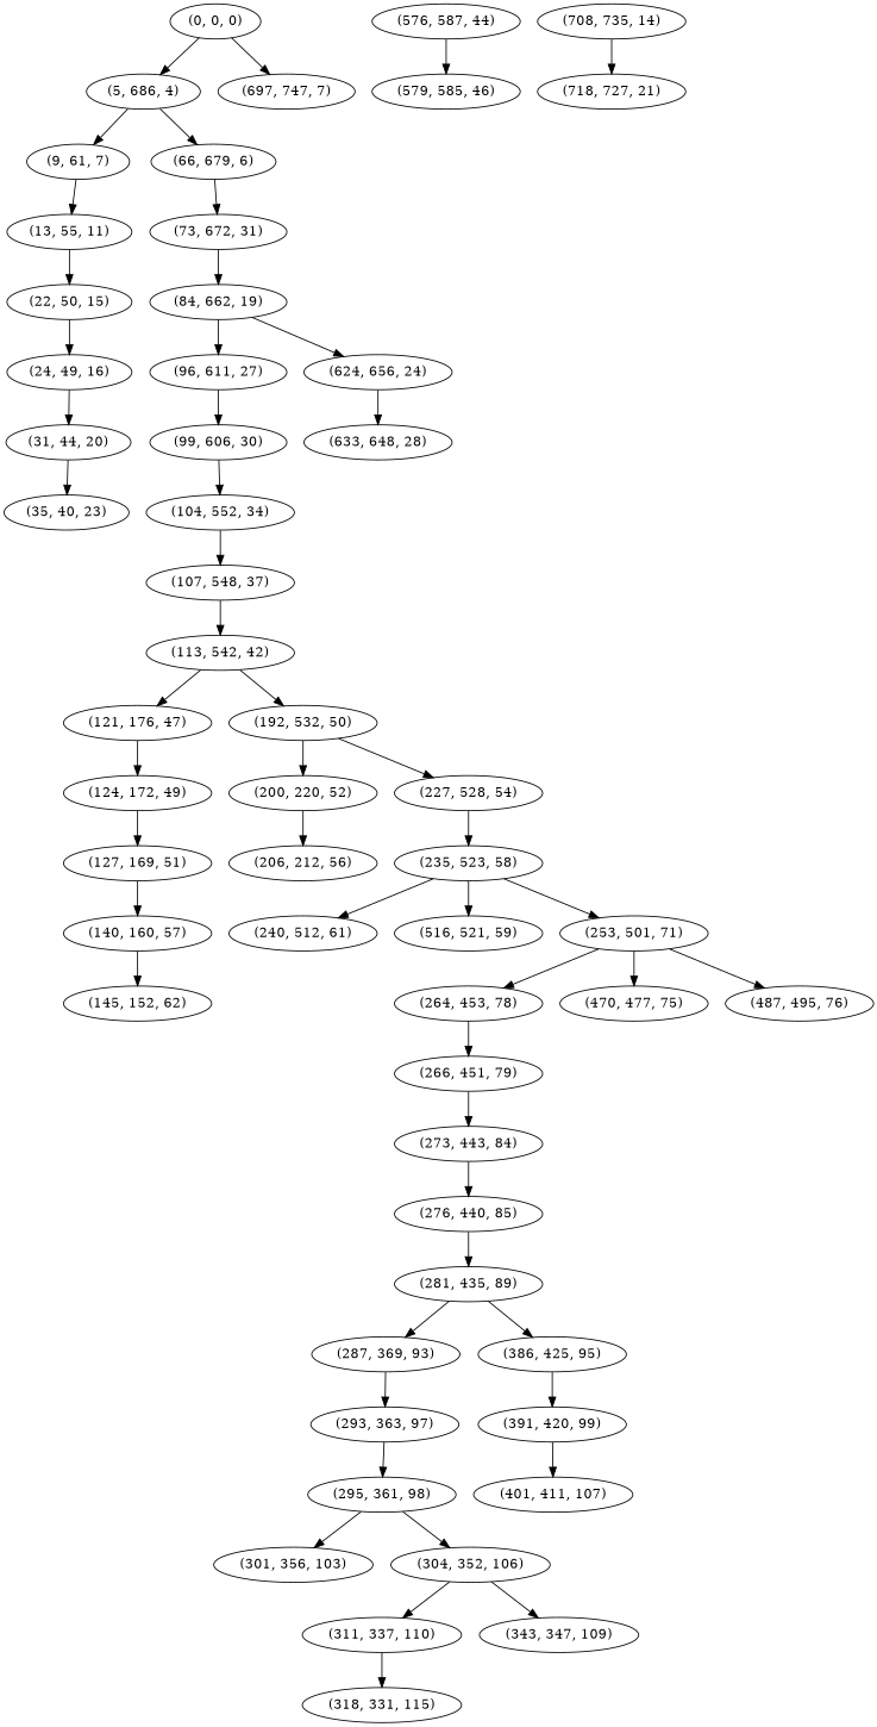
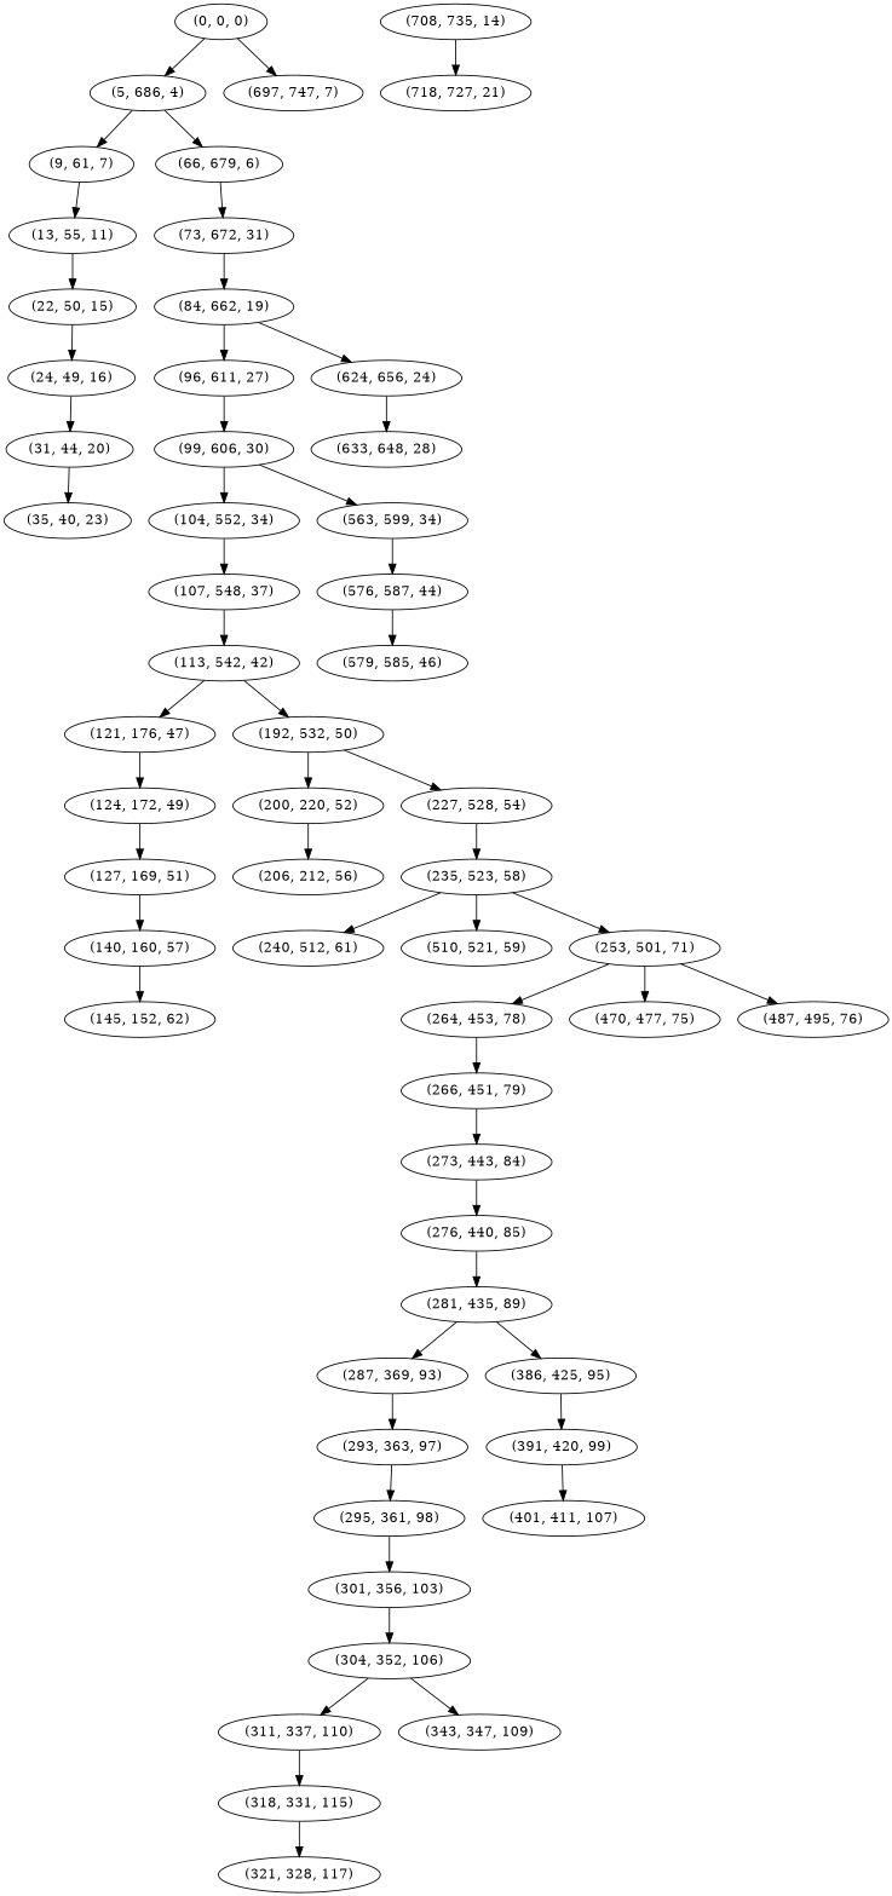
  digraph {
    "(0, 0, 0)"
    "(5, 686, 4)"
    "(697, 747, 7)"
    "(9, 61, 7)"
    "(66, 679, 6)"
    "(13, 55, 11)"
    n7 [label="(73, 672, 31)"]
    "(22, 50, 15)"
    "(24, 49, 16)"
    "(31, 44, 20)"
    "(35, 40, 23)"
    "(84, 662, 19)"
    "(96, 611, 27)"
    "(624, 656, 24)"
    "(99, 606, 30)"
    "(633, 648, 28)"
    "(104, 552, 34)"
+   "(563, 599, 34)"
    "(107, 548, 37)"
    "(576, 587, 44)"
    "(113, 542, 42)"
    "(121, 176, 47)"
    "(192, 532, 50)"
    "(124, 172, 49)"
    "(200, 220, 52)"
    "(227, 528, 54)"
    "(127, 169, 51)"
    "(140, 160, 57)"
    "(145, 152, 62)"
    "(206, 212, 56)"
    "(235, 523, 58)"
    "(240, 512, 61)"
-   "(516, 521, 59)"
+   "(516, 521, 59)" [label="(510, 521, 59)"]
    "(253, 501, 71)"
    "(264, 453, 78)"
    "(470, 477, 75)"
    "(487, 495, 76)"
    "(266, 451, 79)"
    "(273, 443, 84)"
    "(276, 440, 85)"
    "(281, 435, 89)"
    "(287, 369, 93)"
    "(386, 425, 95)"
    "(293, 363, 97)"
    "(391, 420, 99)"
    "(295, 361, 98)"
    "(301, 356, 103)"
    "(304, 352, 106)"
    "(311, 337, 110)"
    "(343, 347, 109)"
    "(318, 331, 115)"
+   "(321, 328, 117)"
    "(401, 411, 107)"
    "(579, 585, 46)"
    "(708, 735, 14)"
    "(718, 727, 21)"
    "(0, 0, 0)" -> "(5, 686, 4)"
    "(0, 0, 0)" -> "(697, 747, 7)"
    "(5, 686, 4)" -> "(9, 61, 7)"
    "(5, 686, 4)" -> "(66, 679, 6)"
    "(9, 61, 7)" -> "(13, 55, 11)"
    "(66, 679, 6)" -> n7
    "(13, 55, 11)" -> "(22, 50, 15)"
    n7 -> "(84, 662, 19)"
    "(22, 50, 15)" -> "(24, 49, 16)"
    "(24, 49, 16)" -> "(31, 44, 20)"
    "(31, 44, 20)" -> "(35, 40, 23)"
    "(84, 662, 19)" -> "(96, 611, 27)"
    "(84, 662, 19)" -> "(624, 656, 24)"
    "(96, 611, 27)" -> "(99, 606, 30)"
    "(624, 656, 24)" -> "(633, 648, 28)"
    "(99, 606, 30)" -> "(104, 552, 34)"
+   "(99, 606, 30)" -> "(563, 599, 34)"
    "(104, 552, 34)" -> "(107, 548, 37)"
+   "(563, 599, 34)" -> "(576, 587, 44)"
    "(107, 548, 37)" -> "(113, 542, 42)"
    "(576, 587, 44)" -> "(579, 585, 46)"
    "(113, 542, 42)" -> "(121, 176, 47)"
    "(113, 542, 42)" -> "(192, 532, 50)"
    "(121, 176, 47)" -> "(124, 172, 49)"
    "(192, 532, 50)" -> "(200, 220, 52)"
    "(192, 532, 50)" -> "(227, 528, 54)"
    "(124, 172, 49)" -> "(127, 169, 51)"
    "(200, 220, 52)" -> "(206, 212, 56)"
    "(227, 528, 54)" -> "(235, 523, 58)"
    "(127, 169, 51)" -> "(140, 160, 57)"
    "(140, 160, 57)" -> "(145, 152, 62)"
    "(235, 523, 58)" -> "(240, 512, 61)"
    "(235, 523, 58)" -> "(516, 521, 59)"
    "(235, 523, 58)" -> "(253, 501, 71)"
    "(253, 501, 71)" -> "(264, 453, 78)"
    "(253, 501, 71)" -> "(470, 477, 75)"
    "(253, 501, 71)" -> "(487, 495, 76)"
    "(264, 453, 78)" -> "(266, 451, 79)"
    "(266, 451, 79)" -> "(273, 443, 84)"
    "(273, 443, 84)" -> "(276, 440, 85)"
    "(276, 440, 85)" -> "(281, 435, 89)"
    "(281, 435, 89)" -> "(287, 369, 93)"
    "(281, 435, 89)" -> "(386, 425, 95)"
    "(287, 369, 93)" -> "(293, 363, 97)"
    "(386, 425, 95)" -> "(391, 420, 99)"
    "(293, 363, 97)" -> "(295, 361, 98)"
    "(391, 420, 99)" -> "(401, 411, 107)"
    "(295, 361, 98)" -> "(301, 356, 103)"
-   "(295, 361, 98)" -> "(304, 352, 106)"
+   "(301, 356, 103)" -> "(304, 352, 106)"
    "(304, 352, 106)" -> "(311, 337, 110)"
    "(304, 352, 106)" -> "(343, 347, 109)"
    "(311, 337, 110)" -> "(318, 331, 115)"
+   "(318, 331, 115)" -> "(321, 328, 117)"
    "(708, 735, 14)" -> "(718, 727, 21)"
  }
